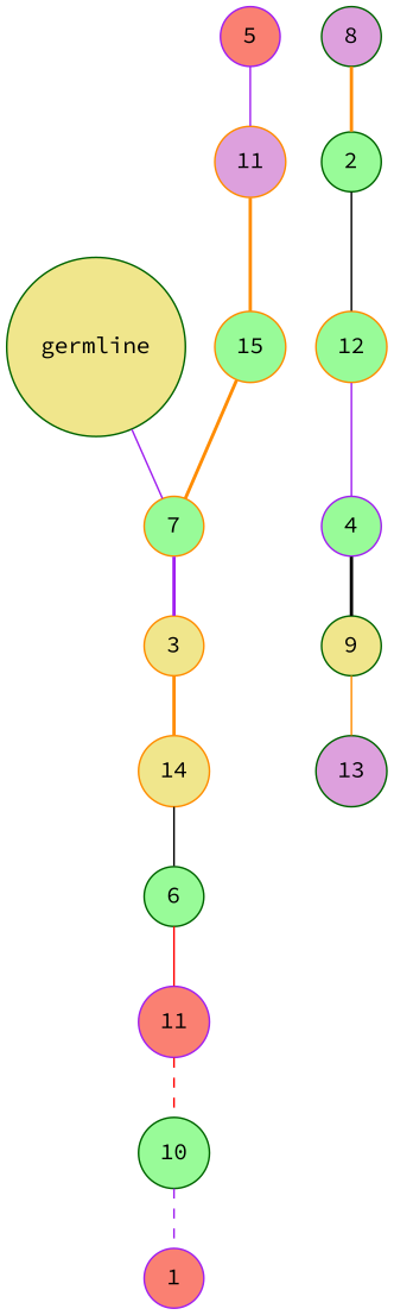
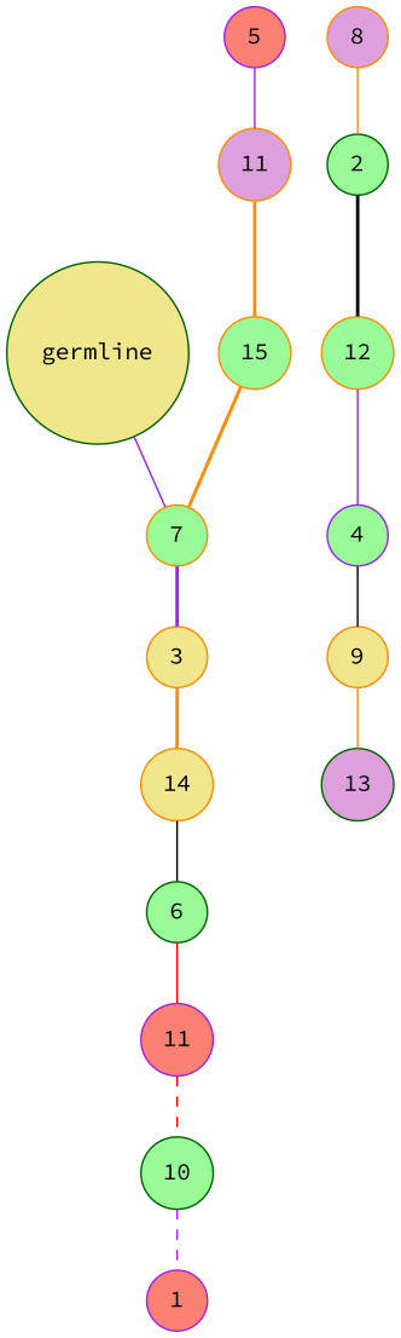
  graph {
    fontname="Source Code Pro"
    rankdir=UD
    splines=line
    node [color=darkorange fillcolor=palegreen fontname="Source Code Pro" shape=circle style=filled]
    edge [color=purple fontname="Source Code Pro" style=solid]
    n1 [color=darkgreen fillcolor=khaki label=germline]
    n2 [label=7]
    n3 [color=purple fillcolor=salmon label=5]
    n4 [fillcolor=plum label=11]
    n5 [label=15]
    n6 [fillcolor=khaki label=3]
-   n7 [color=darkgreen fillcolor=plum label=8]
+   n7 [fillcolor=plum label=8]
    n8 [color=darkgreen label=2]
    n9 [fillcolor=khaki label=14]
    n10 [color=darkgreen label=6]
    n11 [color=purple fillcolor=salmon label=11]
    n12 [color=darkgreen label=10]
    n13 [color=purple fillcolor=salmon label=1]
    n14 [label=12]
    n15 [color=purple label=4]
-   n16 [color=darkgreen fillcolor=khaki label=9]
+   n16 [fillcolor=khaki label=9]
    n17 [color=darkgreen fillcolor=plum label=13]
    n1 -- n2
    n2 -- n6 [style=bold]
    n3 -- n4
    n4 -- n5 [color=darkorange style=bold]
    n5 -- n2 [color=darkorange style=bold]
    n6 -- n9 [color=darkorange style=bold]
-   n7 -- n8 [color=darkorange style=bold]
-   n8 -- n14 [color=black]
+   n7 -- n8 [color=darkorange]
+   n8 -- n14 [color=black style=bold]
    n9 -- n10 [color=black]
    n10 -- n11 [color=red]
    n11 -- n12 [color=red style=dashed]
    n12 -- n13 [style=dashed]
    n14 -- n15
-   n15 -- n16 [color=black style=bold]
+   n15 -- n16 [color=black]
    n16 -- n17 [color=darkorange]
  }
